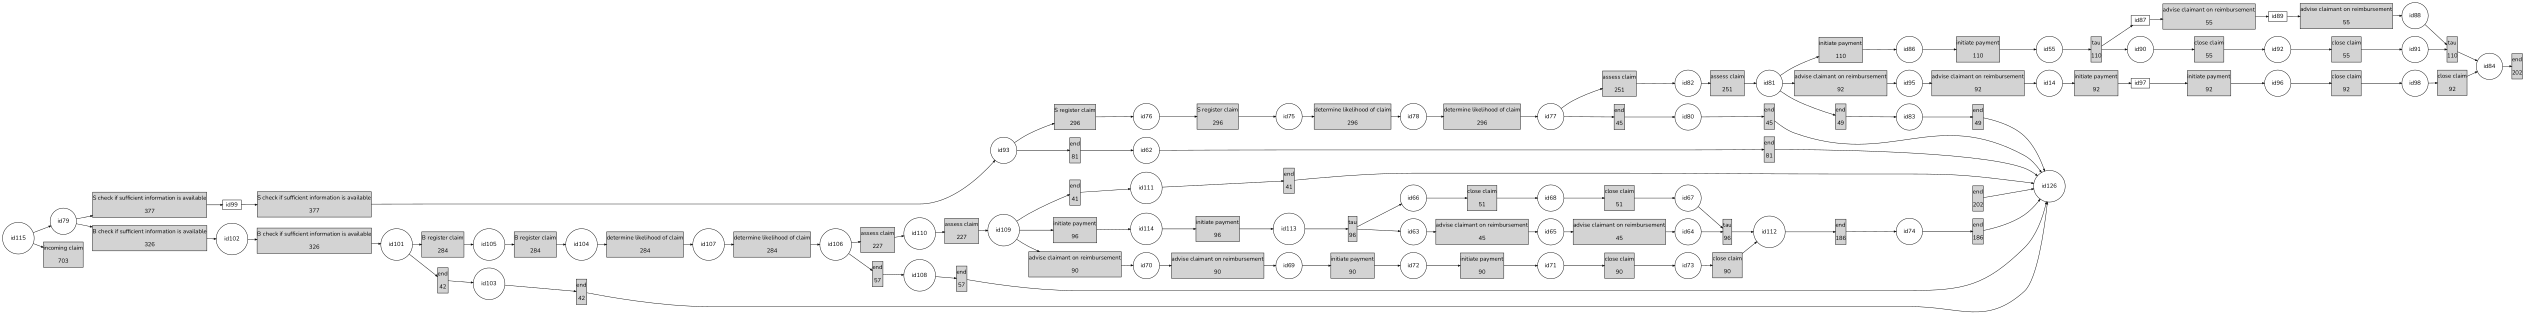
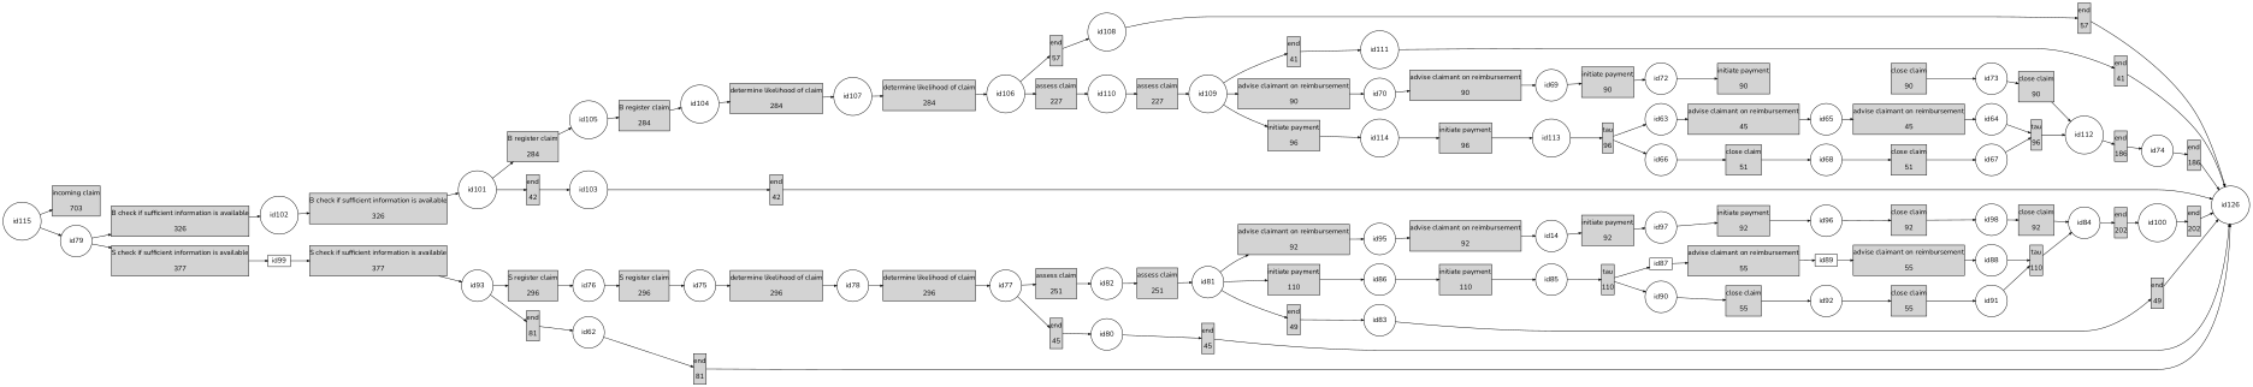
  digraph {
    fontname=Nunito
    fontsize=14
    rankdir=LR
    ranksep=.3
    remincross=true
    node [fontname=Nunito fontsize=14 margin="0, 0.1" shape=box style=filled]
    edge [arrowsize=0.5 fontname=Nunito]
    n1 [height=.2 label="B check if sufficient information is available\n\n326" width=.2]
    id102 [height=.2 shape=circle width=.2 margin="" style=""]
    n3 [height=.2 label="B check if sufficient information is available\n\n326" width=.2]
    id101 [height=.2 shape=circle width=.2 margin="" style=""]
    n5 [height=.2 label="B register claim\n\n284" width=.2]
    n6 [height=.2 label="end\n\n42" width=.2]
    id105 [height=.2 shape=circle width=.2 margin="" style=""]
    n8 [height=.2 label="B register claim\n\n284" width=.2]
    id104 [height=.2 shape=circle width=.2 margin="" style=""]
    n10 [height=.2 label="determine likelihood of claim\n\n284" width=.2]
    n11 [height=.2 label="S check if sufficient information is available\n\n377" width=.2]
    id99 [height=.2 width=.2 margin="" style=""]
    n13 [height=.2 label="S check if sufficient information is available\n\n377" width=.2]
    id93 [height=.2 shape=circle width=.2 margin="" style=""]
    n15 [height=.2 label="S register claim\n\n296" width=.2]
    n16 [height=.2 label="end\n\n81" width=.2]
    id76 [height=.2 shape=circle width=.2 margin="" style=""]
    n18 [height=.2 label="S register claim\n\n296" width=.2]
    id75 [height=.2 shape=circle width=.2 margin="" style=""]
    n20 [height=.2 label="determine likelihood of claim\n\n296" width=.2]
    n21 [height=.2 label="advise claimant on reimbursement\n\n45" width=.2]
    id65 [height=.2 shape=circle width=.2 margin="" style=""]
    n23 [height=.2 label="advise claimant on reimbursement\n\n45" width=.2]
    id64 [height=.2 shape=circle width=.2 margin="" style=""]
    n25 [height=.2 label="tau\n\n96" width=.2]
    n26 [height=.2 label="advise claimant on reimbursement\n\n90" width=.2]
    id70 [height=.2 shape=circle width=.2 margin="" style=""]
    n28 [height=.2 label="advise claimant on reimbursement\n\n90" width=.2]
    id69 [height=.2 shape=circle width=.2 margin="" style=""]
    n30 [height=.2 label="initiate payment\n\n90" width=.2]
    n31 [height=.2 label="advise claimant on reimbursement\n\n55" width=.2]
    id89 [height=.2 width=.2 margin="" style=""]
    n33 [height=.2 label="advise claimant on reimbursement\n\n55" width=.2]
    id88 [height=.2 shape=circle width=.2 margin="" style=""]
    n35 [height=.2 label="tau\n\n110" width=.2]
    n36 [height=.2 label="advise claimant on reimbursement\n\n92" width=.2]
    id95 [height=.2 shape=circle width=.2 margin="" style=""]
    n38 [height=.2 label="advise claimant on reimbursement\n\n92" width=.2]
    n39 [height=.2 label=id14 shape=circle width=.2 margin="" style=""]
    n40 [height=.2 label="initiate payment\n\n92" width=.2]
    n41 [height=.2 label="assess claim\n\n251" width=.2]
    id82 [height=.2 shape=circle width=.2 margin="" style=""]
    n43 [height=.2 label="assess claim\n\n251" width=.2]
    id81 [height=.2 shape=circle width=.2 margin="" style=""]
    n45 [height=.2 label="end\n\n49" width=.2]
    n46 [height=.2 label="initiate payment\n\n110" width=.2]
    n47 [height=.2 label="assess claim\n\n227" width=.2]
    id110 [height=.2 shape=circle width=.2 margin="" style=""]
    n49 [height=.2 label="assess claim\n\n227" width=.2]
    id109 [height=.2 shape=circle width=.2 margin="" style=""]
    n51 [height=.2 label="end\n\n41" width=.2]
    n52 [height=.2 label="initiate payment\n\n96" width=.2]
    n53 [height=.2 label="close claim\n\n51" width=.2]
    id68 [height=.2 shape=circle width=.2 margin="" style=""]
    n55 [height=.2 label="close claim\n\n51" width=.2]
    id67 [height=.2 shape=circle width=.2 margin="" style=""]
    n57 [height=.2 label="close claim\n\n90" width=.2]
    id73 [height=.2 shape=circle width=.2 margin="" style=""]
    n59 [height=.2 label="close claim\n\n90" width=.2]
    id112 [height=.2 shape=circle width=.2 margin="" style=""]
    n61 [height=.2 label="end\n\n186" width=.2]
    n62 [height=.2 label="close claim\n\n55" width=.2]
    id92 [height=.2 shape=circle width=.2 margin="" style=""]
    n64 [height=.2 label="close claim\n\n55" width=.2]
    id91 [height=.2 shape=circle width=.2 margin="" style=""]
    n66 [height=.2 label="close claim\n\n92" width=.2]
    id98 [height=.2 shape=circle width=.2 margin="" style=""]
    n68 [height=.2 label="close claim\n\n92" width=.2]
    id84 [height=.2 shape=circle width=.2 margin="" style=""]
    n70 [height=.2 label="end\n\n202" width=.2]
    id78 [height=.2 shape=circle width=.2 margin="" style=""]
    n72 [height=.2 label="determine likelihood of claim\n\n296" width=.2]
    id77 [height=.2 shape=circle width=.2 margin="" style=""]
    n74 [height=.2 label="end\n\n45" width=.2]
    id107 [height=.2 shape=circle width=.2 margin="" style=""]
    n76 [height=.2 label="determine likelihood of claim\n\n284" width=.2]
    id106 [height=.2 shape=circle width=.2 margin="" style=""]
    n78 [height=.2 label="end\n\n57" width=.2]
    id62 [height=.2 shape=circle width=.2 margin="" style=""]
    n80 [height=.2 label="end\n\n81" width=.2]
    n81 [height=.2 label=id126 shape=circle width=.2 margin="" style=""]
    id74 [height=.2 shape=circle width=.2 margin="" style=""]
    n83 [height=.2 label="end\n\n186" width=.2]
    id80 [height=.2 shape=circle width=.2 margin="" style=""]
    n85 [height=.2 label="end\n\n45" width=.2]
    id83 [height=.2 shape=circle width=.2 margin="" style=""]
    n87 [height=.2 label="end\n\n49" width=.2]
+   id100 [height=.2 shape=circle width=.2 margin="" style=""]
    n89 [height=.2 label="end\n\n202" width=.2]
    id103 [height=.2 shape=circle width=.2 margin="" style=""]
    n91 [height=.2 label="end\n\n42" width=.2]
    id108 [height=.2 shape=circle width=.2 margin="" style=""]
    n93 [height=.2 label="end\n\n57" width=.2]
    id111 [height=.2 shape=circle width=.2 margin="" style=""]
    n95 [height=.2 label="end\n\n41" width=.2]
    n96 [height=.2 label="incoming claim\n\n703" width=.2]
    id79 [height=.2 shape=circle width=.2 margin="" style=""]
    id72 [height=.2 shape=circle width=.2 margin="" style=""]
    n99 [height=.2 label="initiate payment\n\n90" width=.2]
-   id71 [height=.2 shape=circle width=.2 margin="" style=""]
    id86 [height=.2 shape=circle width=.2 margin="" style=""]
    n102 [height=.2 label="initiate payment\n\n110" width=.2]
-   id85 [height=.2 shape=circle width=.2 label=id55 margin="" style=""]
+   id85 [height=.2 shape=circle width=.2 margin="" style=""]
    n104 [height=.2 label="tau\n\n110" width=.2]
-   id97 [height=.2 width=.2 margin="" style=""]
+   id97 [height=.2 shape=circle width=.2 margin="" style=""]
    n106 [height=.2 label="initiate payment\n\n92" width=.2]
    id96 [height=.2 shape=circle width=.2 margin="" style=""]
    id114 [height=.2 shape=circle width=.2 margin="" style=""]
    n109 [height=.2 label="initiate payment\n\n96" width=.2]
    id113 [height=.2 shape=circle width=.2 margin="" style=""]
    n111 [height=.2 label="tau\n\n96" width=.2]
    id87 [height=.2 width=.2 margin="" style=""]
    id90 [height=.2 shape=circle width=.2 margin="" style=""]
    id63 [height=.2 shape=circle width=.2 margin="" style=""]
    id66 [height=.2 shape=circle width=.2 margin="" style=""]
    id115 [height=.2 shape=circle width=.2 margin="" style=""]
    n1 -> id102
    id102 -> n3
    n3 -> id101
    id101 -> n5
    id101 -> n6
    n5 -> id105
    n6 -> id103
    id105 -> n8
    n8 -> id104
    id104 -> n10
    n10 -> id107
    n11 -> id99
    id99 -> n13
    n13 -> id93
    id93 -> n15
    id93 -> n16
    n15 -> id76
    n16 -> id62
    id76 -> n18
    n18 -> id75
    id75 -> n20
    n20 -> id78
    n21 -> id65
    id65 -> n23
    n23 -> id64
    id64 -> n25
    n25 -> id112
    n26 -> id70
    id70 -> n28
    n28 -> id69
    id69 -> n30
    n30 -> id72
    n31 -> id89
    id89 -> n33
    n33 -> id88
    id88 -> n35
    n35 -> id84
    n36 -> id95
    id95 -> n38
    n38 -> n39
    n39 -> n40
    n40 -> id97
    n41 -> id82
    id82 -> n43
    n43 -> id81
    id81 -> n36
    id81 -> n45
    id81 -> n46
    n45 -> id83
    n46 -> id86
    n47 -> id110
    id110 -> n49
    n49 -> id109
    id109 -> n26
    id109 -> n51
    id109 -> n52
    n51 -> id111
    n52 -> id114
    n53 -> id68
    id68 -> n55
    n55 -> id67
    id67 -> n25
    n57 -> id73
    id73 -> n59
    n59 -> id112
    id112 -> n61
    n61 -> id74
    n62 -> id92
    id92 -> n64
    n64 -> id91
    id91 -> n35
    n66 -> id98
    id98 -> n68
    n68 -> id84
    id84 -> n70
+   n70 -> id100
    id78 -> n72
    n72 -> id77
    id77 -> n41
    id77 -> n74
    n74 -> id80
    id107 -> n76
    n76 -> id106
    id106 -> n47
    id106 -> n78
    n78 -> id108
    id62 -> n80
    n80 -> n81
    id74 -> n83
    n83 -> n81
    id80 -> n85
    n85 -> n81
    id83 -> n87
    n87 -> n81
+   id100 -> n89
    n89 -> n81
    id103 -> n91
    n91 -> n81
    id108 -> n93
    n93 -> n81
    id111 -> n95
    n95 -> n81
    id79 -> n1
    id79 -> n11
    id72 -> n99
-   n99 -> id71
-   id71 -> n57
    id86 -> n102
    n102 -> id85
    id85 -> n104
    n104 -> id87
    n104 -> id90
    id97 -> n106
    n106 -> id96
    id96 -> n66
    id114 -> n109
    n109 -> id113
    id113 -> n111
    n111 -> id63
    n111 -> id66
    id87 -> n31
    id90 -> n62
    id63 -> n21
    id66 -> n53
    id115 -> n96
    id115 -> id79
  }
